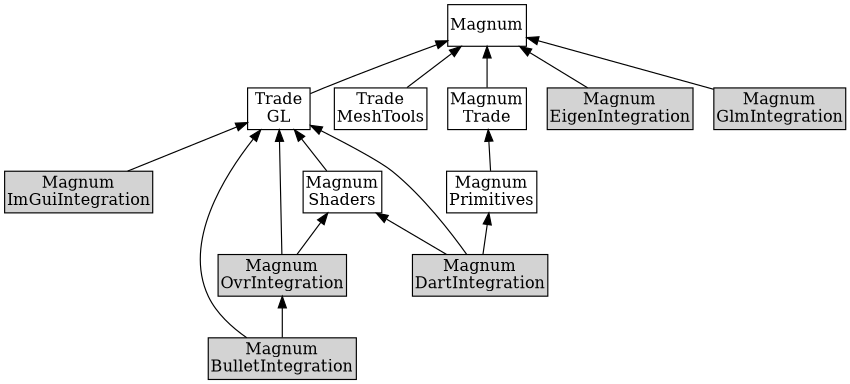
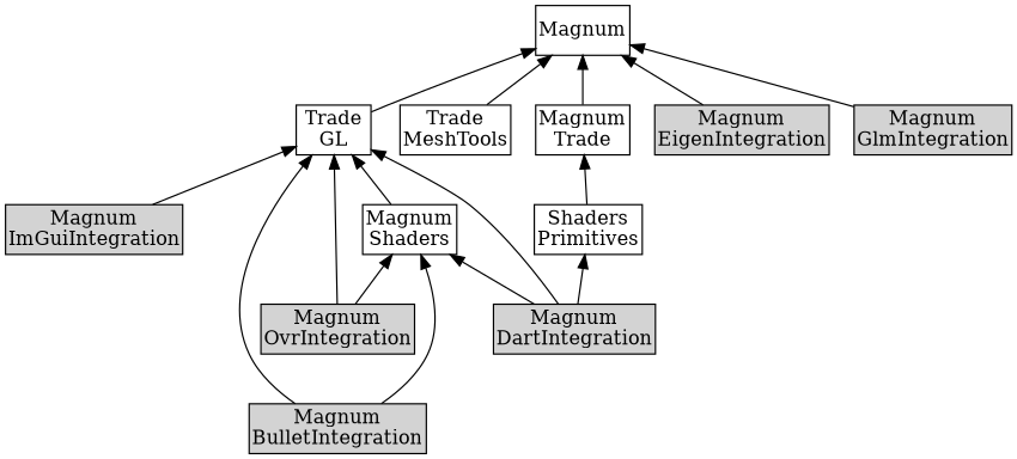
  digraph {
    rankdir=BT
    ranksep=0.5
    node [margin="0.03,0.03" shape=rect style=solid]
    n1 [label="Trade\nGL"]
    Magnum
    n3 [label="Trade\nMeshTools"]
-   n4 [label="Magnum\nPrimitives"]
+   n4 [label="Shaders\nPrimitives"]
    n5 [label="Magnum\nTrade"]
    n6 [label="Magnum\nShaders"]
    n7 [label="Magnum\nBulletIntegration" style=filled]
    n8 [label="Magnum\nEigenIntegration" style=filled]
    n9 [label="Magnum\nDartIntegration" style=filled]
    n10 [label="Magnum\nGlmIntegration" style=filled]
    n11 [label="Magnum\nImGuiIntegration" style=filled]
    n12 [label="Magnum\nOvrIntegration" style=filled]
    n1 -> Magnum
    n3 -> Magnum
    n4 -> n5
    n5 -> Magnum
    n6 -> n1
    n7 -> n1
-   n7 -> n12
+   n7 -> n6
    n8 -> Magnum
    n9 -> n1
    n9 -> n4
    n9 -> n6
    n10 -> Magnum
    n11 -> n1
    n12 -> n1
    n12 -> n6
  }
